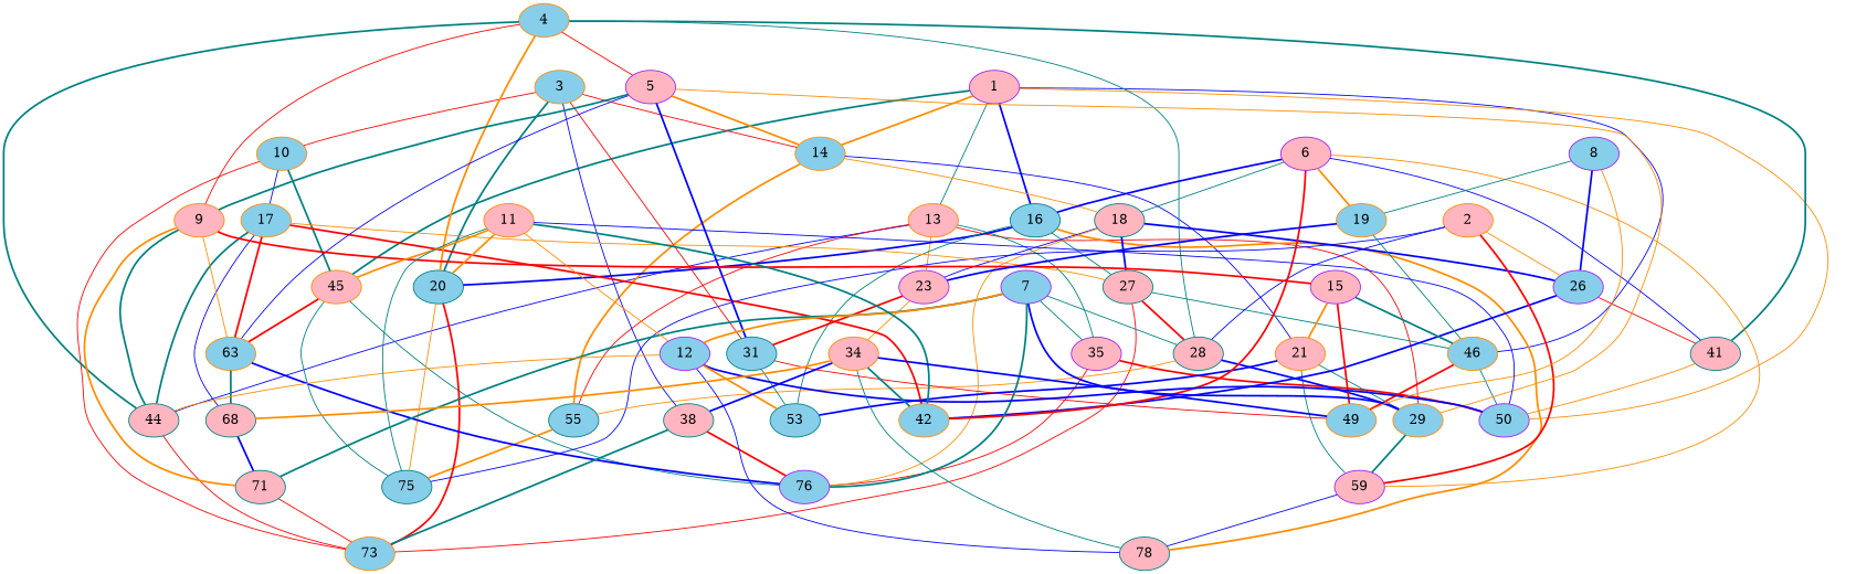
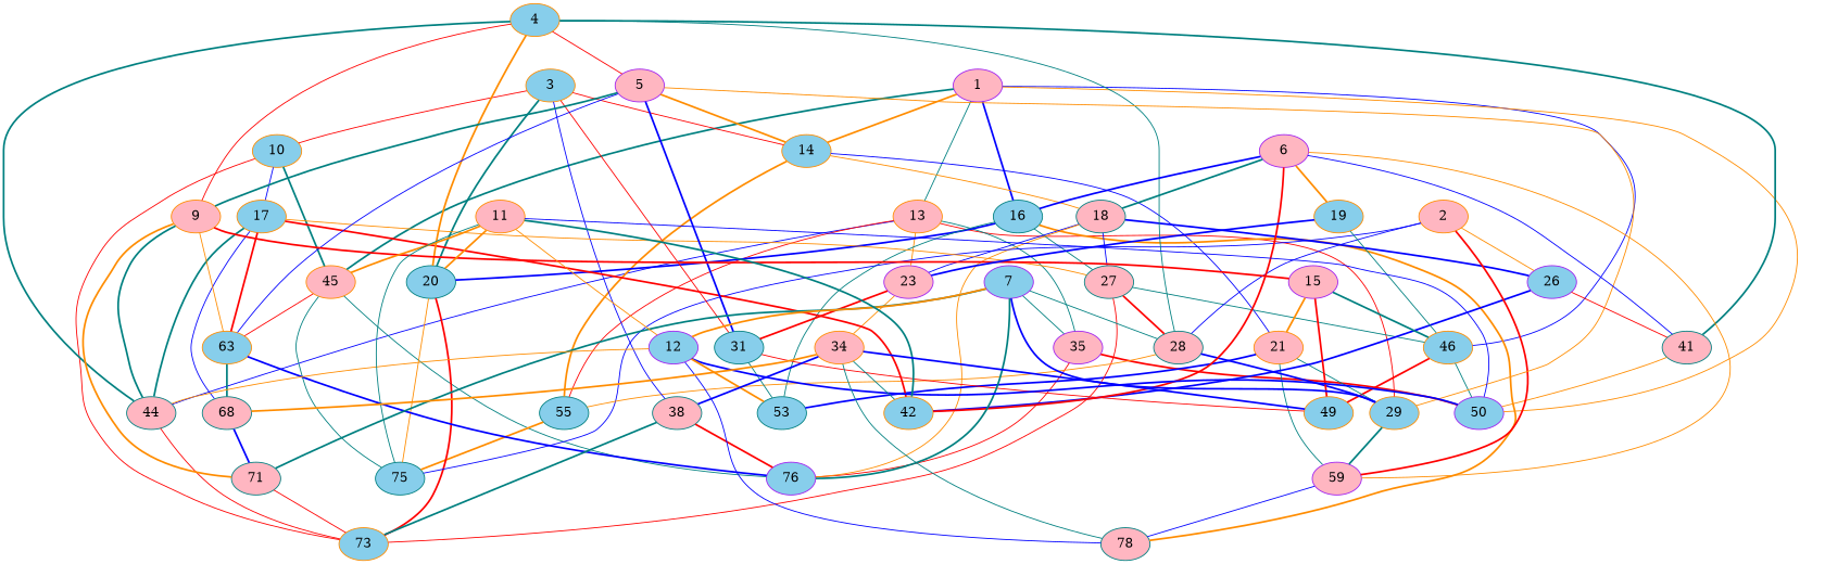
  graph {
    node [color=darkorange fillcolor=skyblue style=filled]
    edge [color=teal style=solid]
    1 [color=purple fillcolor=lightpink super="+32"]
    13 [fillcolor=lightpink super="+39"]
    14 [super="+47"]
    16 [color=teal super="+57"]
    45 [fillcolor=lightpink super="+67"]
    46 [super="+54"]
    50 [color=purple super="+72"]
    44 [color=teal fillcolor=lightpink super="+66"]
    29 [super="+30"]
    35 [color=purple fillcolor=lightpink]
    23 [color=purple fillcolor=lightpink super="+36"]
    55 [color=teal]
    18 [color=teal fillcolor=lightpink super="+25"]
    21 [fillcolor=lightpink super="+43"]
    n15 [color=teal label=20 super="+80"]
    53 [color=teal]
    78 [color=teal fillcolor=lightpink]
    n18 [color=teal fillcolor=lightpink label=27 super="+83"]
    75 [color=teal super="+82"]
    63 [super="+64"]
    76 [color=purple super="+79"]
    49 [super="+60"]
    26 [color=purple super="+65"]
    41 [color=teal fillcolor=lightpink]
    42 [super="+48"]
    2 [fillcolor=lightpink]
    28 [color=teal fillcolor=lightpink super="+61"]
    59 [color=purple fillcolor=lightpink super="+69"]
    3 [super="+56"]
    10
    31 [color=teal super="+77"]
    38 [color=teal fillcolor=lightpink super="+81"]
    17 [super="+62"]
    73 [super="+74"]
    4 [super="+37"]
    5 [color=purple fillcolor=lightpink super="+24"]
    9 [fillcolor=lightpink super="+20"]
    71 [color=teal fillcolor=lightpink]
    15 [color=purple fillcolor=lightpink]
    68 [color=teal fillcolor=lightpink]
    6 [color=purple fillcolor=lightpink super="+33"]
    19
    7 [color=purple super="+27"]
    12 [color=purple super="+58"]
-   8 [color=purple]
    11 [fillcolor=lightpink super="+52"]
    34 [fillcolor=lightpink super="+70"]
    1 -- 13
    1 -- 14 [color=darkorange style=bold]
    1 -- 16 [color=blue style=bold]
    1 -- 45 [style=bold]
    1 -- 46 [color=blue]
    1 -- 50 [color=darkorange]
    13 -- 44 [color=blue]
    13 -- 29 [color=red]
    13 -- 35
    13 -- 23 [color=darkorange]
    13 -- 55 [color=red]
    14 -- 55 [color=darkorange style=bold]
    14 -- 18 [color=darkorange]
    14 -- 21 [color=blue]
    16 -- n15 [color=blue style=bold]
    16 -- 53
    16 -- 78 [color=darkorange style=bold]
    16 -- n18
    45 -- 75
-   45 -- 63 [color=red style=bold]
+   45 -- 63 [color=red]
    45 -- 76
    46 -- 50
    46 -- 49 [color=red style=bold]
    44 -- 73 [color=red]
    29 -- 59 [style=bold]
    35 -- 50 [color=red style=bold]
    35 -- 76 [color=red]
    23 -- 31 [color=red style=bold]
    23 -- 34 [color=darkorange]
    55 -- 75 [color=darkorange style=bold]
    18 -- 23 [color=blue]
-   18 -- n18 [color=blue style=bold]
+   18 -- n18 [color=blue]
    18 -- 76 [color=darkorange]
    18 -- 26 [color=blue style=bold]
    21 -- 29
    21 -- 53 [color=blue style=bold]
    21 -- 59 [weight=2]
    n15 -- 75 [color=darkorange]
    n15 -- 73 [color=red style=bold]
    n18 -- 46
    n18 -- 28 [color=red style=bold]
    n18 -- 73 [color=red]
    63 -- 76 [color=blue style=bold]
    63 -- 68 [style=bold]
    26 -- 41 [color=red]
    26 -- 42 [color=blue style=bold weight=2]
    41 -- 50 [color=darkorange]
    2 -- 75 [color=blue]
    2 -- 26 [color=darkorange]
    2 -- 28 [color=blue]
    2 -- 59 [color=red style=bold]
    28 -- 29 [color=blue style=bold]
    28 -- 55 [color=darkorange]
    59 -- 78 [color=blue]
    3 -- 14 [color=red]
    3 -- n15 [style=bold]
    3 -- 10 [color=red]
    3 -- 31 [color=red]
    3 -- 38 [color=blue]
    10 -- 45 [style=bold]
    10 -- 17 [color=blue]
    10 -- 73 [color=red]
    31 -- 53
    31 -- 49 [color=red weight=2]
    38 -- 76 [color=red style=bold]
    38 -- 73 [style=bold]
    17 -- 44 [style=bold]
    17 -- n18 [color=darkorange]
    17 -- 63 [color=red style=bold]
    17 -- 42 [color=red style=bold]
    17 -- 68 [color=blue]
    4 -- 44 [style=bold]
    4 -- n15 [color=darkorange style=bold]
    4 -- 41 [style=bold]
    4 -- 28
    4 -- 5 [color=red]
    4 -- 9 [color=red]
    5 -- 14 [color=darkorange style=bold]
    5 -- 29 [color=darkorange]
    5 -- 63 [color=blue]
    5 -- 31 [color=blue style=bold]
    5 -- 9 [style=bold]
    9 -- 44 [style=bold]
    9 -- 63 [color=darkorange]
    9 -- 71 [color=darkorange style=bold]
    9 -- 15 [color=red style=bold]
    71 -- 73 [color=red]
    15 -- 46 [style=bold]
    15 -- 21 [color=darkorange style=bold]
    15 -- 49 [color=red style=bold]
    68 -- 71 [color=blue style=bold]
    6 -- 16 [color=blue style=bold]
-   6 -- 18
+   6 -- 18 [style=bold]
    6 -- 41 [color=blue]
    6 -- 42 [color=red style=bold]
    6 -- 59 [color=darkorange]
    6 -- 19 [color=darkorange style=bold]
    19 -- 46
    19 -- 23 [color=blue style=bold]
    7 -- 29 [color=blue style=bold]
    7 -- 35
    7 -- 76 [style=bold]
    7 -- 28
    7 -- 71 [style=bold]
    7 -- 12 [color=darkorange style=bold]
    12 -- 50 [color=blue style=bold]
    12 -- 44 [color=darkorange]
    12 -- 53 [color=darkorange style=bold]
    12 -- 78 [color=blue]
-   8 -- 49 [color=darkorange]
-   8 -- 26 [color=blue style=bold]
-   8 -- 19
    11 -- 45 [color=darkorange style=bold]
    11 -- 50 [color=blue]
    11 -- n15 [color=darkorange style=bold]
    11 -- 75
    11 -- 42 [style=bold]
    11 -- 12 [color=darkorange]
    34 -- 78
    34 -- 49 [color=blue style=bold]
-   34 -- 42 [style=bold]
+   34 -- 42
    34 -- 38 [color=blue style=bold]
    34 -- 68 [color=darkorange style=bold]
  }
